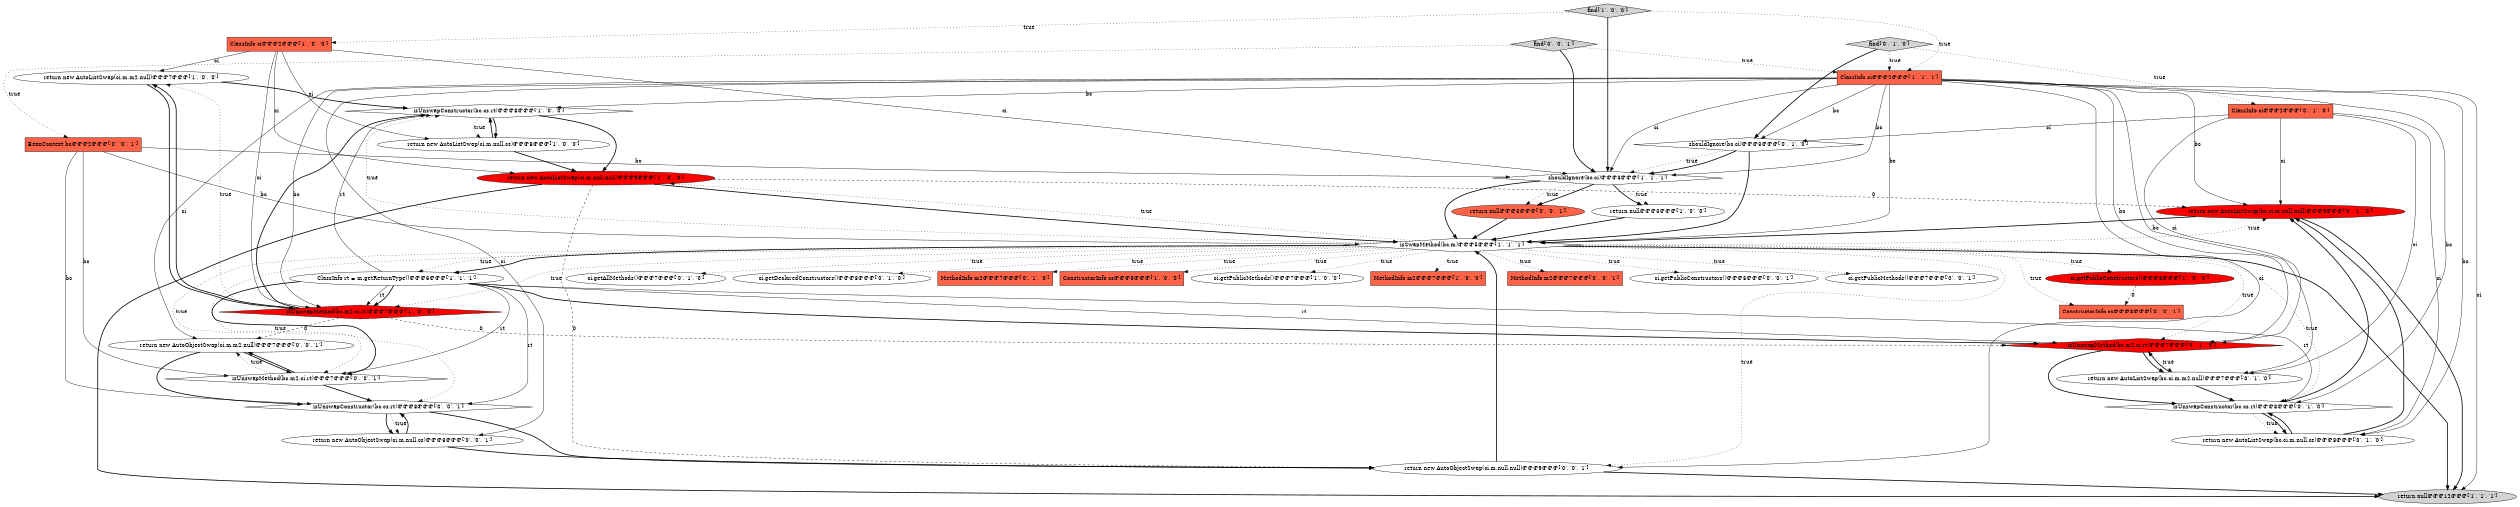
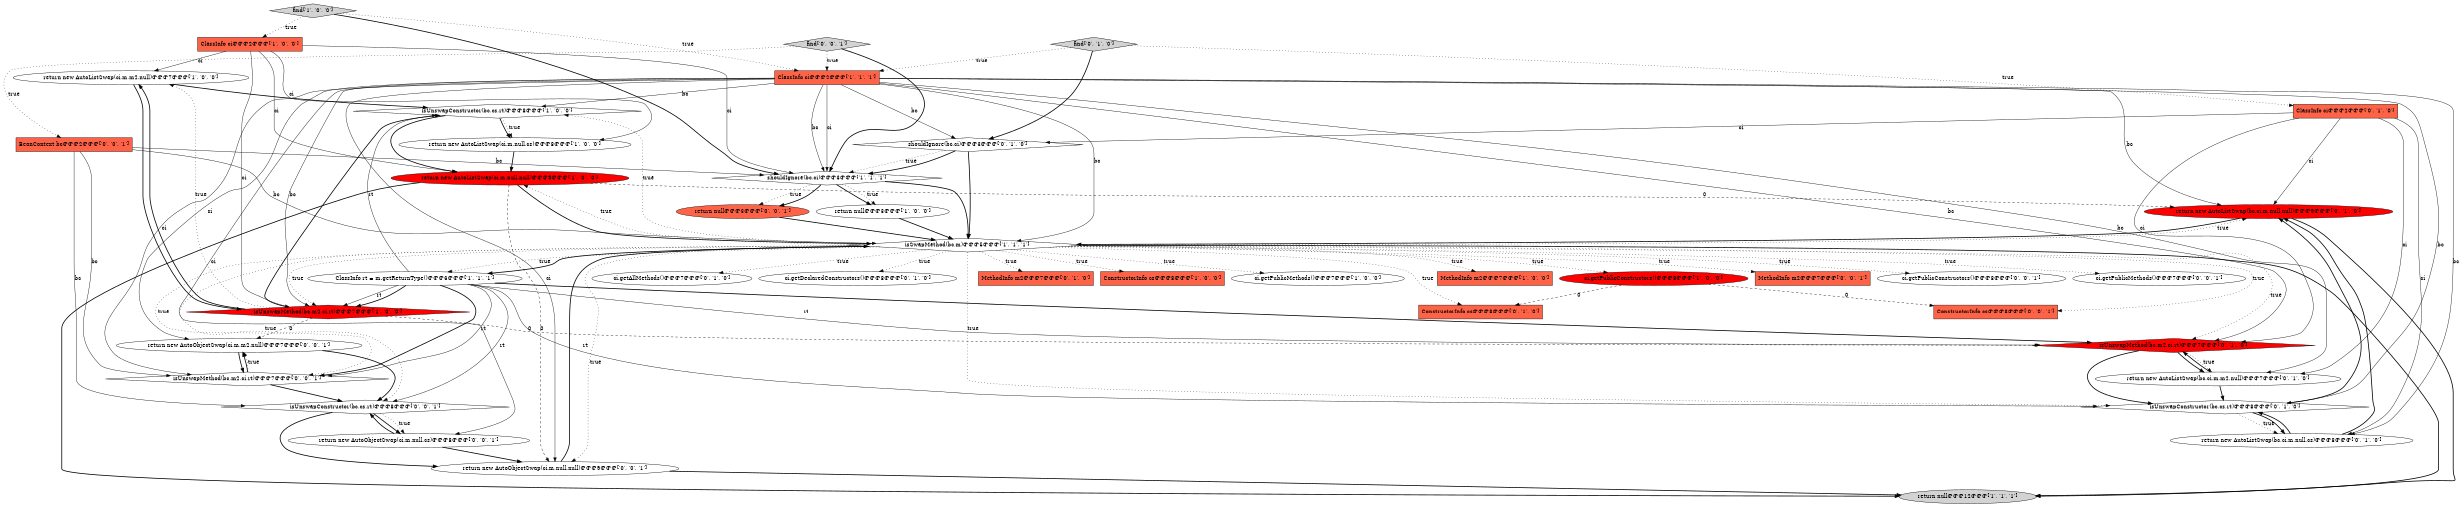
  digraph {
    node [fillcolor=white shape=ellipse style=filled]
    edge [style=bold]
    n1 [label="return new AutoListSwap(ci,m,m2,null)@@@7@@@['1', '0', '0']"]
    n2 [label="isUnswapConstructor(bc,cs,rt)@@@8@@@['1', '0', '0']" shape=diamond]
    n3 [fillcolor=red label="isUnswapMethod(bc,m2,ci,rt)@@@7@@@['1', '0', '0']" shape=diamond]
    n4 [fillcolor=red label="return new AutoListSwap(ci,m,null,null)@@@9@@@['1', '0', '0']"]
    n5 [label="return new AutoListSwap(ci,m,null,cs)@@@8@@@['1', '0', '0']"]
    n6 [fillcolor=red label="isUnswapMethod(bc,m2,ci,rt)@@@7@@@['0', '1', '0']" shape=diamond]
    n7 [label="return new AutoObjectSwap(ci,m,m2,null)@@@7@@@['0', '0', '1']"]
    n8 [fillcolor=tomato label="ClassInfo ci@@@2@@@['0', '1', '0']" shape=box]
    n9 [label="shouldIgnore(bc,ci)@@@3@@@['0', '1', '0']" shape=diamond]
    n10 [fillcolor=red label="return new AutoListSwap(bc,ci,m,null,null)@@@9@@@['0', '1', '0']"]
    n11 [label="return new AutoListSwap(bc,ci,m,m2,null)@@@7@@@['0', '1', '0']"]
    n12 [label="return new AutoListSwap(bc,ci,m,null,cs)@@@8@@@['0', '1', '0']"]
    n13 [label="isSwapMethod(bc,m)@@@5@@@['1', '1', '1']" shape=diamond]
    n14 [label="shouldIgnore(bc,ci)@@@3@@@['1', '1', '1']" shape=diamond]
    n15 [fillcolor=lightgray label="return null@@@12@@@['1', '1', '1']"]
    n16 [label="isUnswapConstructor(bc,cs,rt)@@@8@@@['0', '1', '0']" shape=diamond]
    n17 [label="ci.getAllMethods()@@@7@@@['0', '1', '0']"]
    n18 [label="return new AutoObjectSwap(ci,m,null,null)@@@9@@@['0', '0', '1']"]
    n19 [fillcolor=red label="ci.getPublicConstructors()@@@8@@@['1', '0', '0']"]
    n20 [label="ci.getDeclaredConstructors()@@@8@@@['0', '1', '0']"]
+   n21 [fillcolor=tomato label="ConstructorInfo cs@@@8@@@['0', '1', '0']" shape=box]
    n22 [label="isUnswapMethod(bc,m2,ci,rt)@@@7@@@['0', '0', '1']" shape=diamond]
    n23 [fillcolor=tomato label="MethodInfo m2@@@7@@@['0', '1', '0']" shape=box]
    n24 [fillcolor=tomato label="ConstructorInfo cs@@@8@@@['1', '0', '0']" shape=box]
    n25 [label="ci.getPublicMethods()@@@7@@@['1', '0', '0']"]
    n26 [label="ClassInfo rt = m.getReturnType()@@@6@@@['1', '1', '1']"]
    n27 [fillcolor=tomato label="MethodInfo m2@@@7@@@['1', '0', '0']" shape=box]
    n28 [fillcolor=tomato label="ConstructorInfo cs@@@8@@@['0', '0', '1']" shape=box]
    n29 [label="isUnswapConstructor(bc,cs,rt)@@@8@@@['0', '0', '1']" shape=diamond]
    n30 [fillcolor=tomato label="MethodInfo m2@@@7@@@['0', '0', '1']" shape=box]
    n31 [label="ci.getPublicConstructors()@@@8@@@['0', '0', '1']"]
    n32 [label="ci.getPublicMethods()@@@7@@@['0', '0', '1']"]
    n33 [fillcolor=tomato label="return null@@@3@@@['0', '0', '1']"]
    n34 [label="return null@@@3@@@['1', '0', '0']"]
    n35 [fillcolor=lightgray label="find['0', '0', '1']" shape=diamond]
    n36 [fillcolor=tomato label="BeanContext bc@@@2@@@['0', '0', '1']" shape=box]
    n37 [fillcolor=tomato label="ClassInfo ci@@@2@@@['1', '1', '1']" shape=box]
    n38 [label="return new AutoObjectSwap(ci,m,null,cs)@@@8@@@['0', '0', '1']"]
    n39 [fillcolor=lightgray label="find['1', '0', '0']" shape=diamond]
    n40 [fillcolor=tomato label="ClassInfo ci@@@2@@@['1', '0', '0']" shape=box]
    n41 [fillcolor=lightgray label="find['0', '1', '0']" shape=diamond]
    n1 -> n2
    n1 -> n3
    n2 -> n4
    n2 -> n5
    n2 -> n5 [label=true style=dotted]
    n3 -> n1 [label=true style=dotted]
    n3 -> n1
    n3 -> n2
    n3 -> n6 [label=0 style=dashed]
    n3 -> n7 [label=0 style=dashed]
    n4 -> n10 [label=0 style=dashed]
    n4 -> n13
    n4 -> n15
    n4 -> n18 [label=0 style=dashed]
-   n5 -> n2
    n5 -> n4
    n6 -> n11 [label=true style=dotted]
    n6 -> n11
    n6 -> n16
    n7 -> n22
    n7 -> n29
    n8 -> n6 [label=ci style=solid]
    n8 -> n9 [label=ci style=solid]
    n8 -> n10 [label=ci style=solid]
    n8 -> n11 [label=ci style=solid]
    n8 -> n12 [label=ci style=solid]
    n9 -> n13
    n9 -> n14 [label=true style=dotted]
    n9 -> n14
    n10 -> n13
    n10 -> n15
    n11 -> n6
    n11 -> n16
    n12 -> n10
    n12 -> n16
    n13 -> n2 [label=true style=dotted]
    n13 -> n3 [label=true style=dotted]
    n13 -> n4 [label=true style=dotted]
    n13 -> n6 [label=true style=dotted]
    n13 -> n10 [label=true style=dotted]
    n13 -> n15
    n13 -> n16 [label=true style=dotted]
    n13 -> n17 [label=true style=dotted]
    n13 -> n18 [label=true style=dotted]
    n13 -> n19 [label=true style=dotted]
    n13 -> n20 [label=true style=dotted]
+   n13 -> n21 [label=true style=dotted]
    n13 -> n22 [label=true style=dotted]
    n13 -> n23 [label=true style=dotted]
    n13 -> n24 [label=true style=dotted]
    n13 -> n25 [label=true style=dotted]
    n13 -> n26 [label=true style=dotted]
    n13 -> n26
    n13 -> n27 [label=true style=dotted]
    n13 -> n28 [label=true style=dotted]
    n13 -> n29 [label=true style=dotted]
    n13 -> n30 [label=true style=dotted]
    n13 -> n31 [label=true style=dotted]
    n13 -> n32 [label=true style=dotted]
    n14 -> n13
    n14 -> n33 [label=true style=dotted]
    n14 -> n33
    n14 -> n34
    n14 -> n34 [label=true style=dotted]
    n16 -> n10
    n16 -> n12 [label=true style=dotted]
    n16 -> n12
    n18 -> n13
    n18 -> n15
+   n19 -> n21 [label=0 style=dashed]
    n19 -> n28 [label=0 style=dashed]
    n22 -> n7
    n22 -> n7 [label=true style=dotted]
    n22 -> n29
    n26 -> n2 [label=rt style=solid]
    n26 -> n3 [label=rt style=solid]
    n26 -> n3
    n26 -> n6
    n26 -> n6 [label=rt style=solid]
    n26 -> n16 [label=rt style=solid]
    n26 -> n22 [label=rt style=solid]
    n26 -> n22
    n26 -> n29 [label=rt style=solid]
    n29 -> n18
    n29 -> n38
    n29 -> n38 [label=true style=dotted]
    n33 -> n13
    n34 -> n13
    n35 -> n14
    n35 -> n36 [label=true style=dotted]
    n35 -> n37 [label=true style=dotted]
    n36 -> n13 [label=bc style=solid]
    n36 -> n14 [label=bc style=solid]
    n36 -> n22 [label=bc style=solid]
    n36 -> n29 [label=bc style=solid]
    n37 -> n2 [label=bc style=solid]
    n37 -> n3 [label=bc style=solid]
    n37 -> n6 [label=bc style=solid]
    n37 -> n7 [label=ci style=solid]
    n37 -> n9 [label=bc style=solid]
    n37 -> n10 [label=bc style=solid]
    n37 -> n11 [label=bc style=solid]
    n37 -> n12 [label=bc style=solid]
    n37 -> n13 [label=bc style=solid]
    n37 -> n14 [label=bc style=solid]
    n37 -> n14 [label=ci style=solid]
    n37 -> n16 [label=bc style=solid]
    n37 -> n18 [label=ci style=solid]
-   n37 -> n15 [label=ci style=solid]
+   n37 -> n22 [label=ci style=solid]
    n37 -> n38 [label=ci style=solid]
    n38 -> n18
    n38 -> n29
    n39 -> n14
    n39 -> n37 [label=true style=dotted]
    n39 -> n40 [label=true style=dotted]
    n40 -> n1 [label=ci style=solid]
    n40 -> n3 [label=ci style=solid]
    n40 -> n4 [label=ci style=solid]
    n40 -> n5 [label=ci style=solid]
    n40 -> n14 [label=ci style=solid]
    n41 -> n8 [label=true style=dotted]
    n41 -> n9
    n41 -> n37 [label=true style=dotted]
  }
